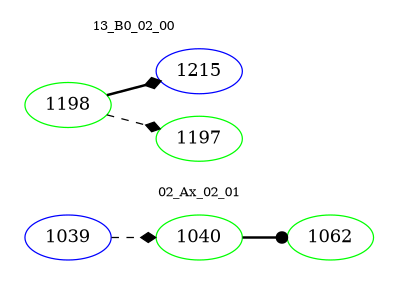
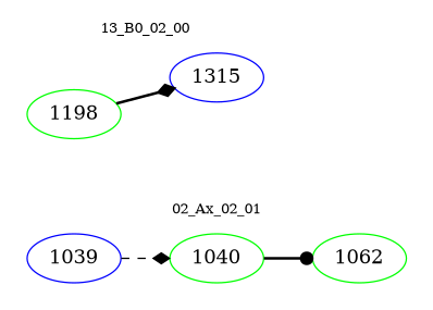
  digraph {
    rankdir=LR
    node [color=green]
    edge [arrowhead=diamond color=black style=bold]
    n1 [label=1040]
    n2 [color=blue label=1039]
    n3 [label=1062]
    n4 [label=1198]
-   n5 [label=1197]
-   n6 [color=blue label=1215]
+   n6 [color=blue label=1315]
    subgraph cluster_1 {
      color=white
      fontsize=10
      label="02_Ax_02_01"
      n1
      n2
      n3
    }
    subgraph cluster_2 {
      color=white
      fontsize=10
      label="13_B0_02_00"
      n4
-     n5
      n6
    }
    n1 -> n3 [arrowhead=dot]
    n2 -> n1 [style=dashed]
-   n4 -> n5 [style=dashed]
    n4 -> n6
  }
